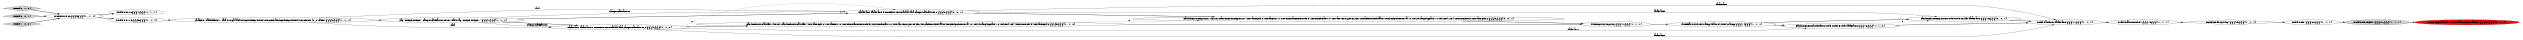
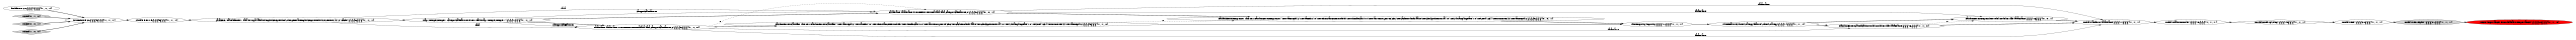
  digraph {
    rankdir=LR
    node [fillcolor=white shape=ellipse style=filled]
    edge [style=bold]
    n1 [label="Map<Integer,Integer> categoricalFeatures = new HashMap<Integer,Integer>()@@@7@@@['1', '1', '1']"]
    n2 [label="DataFrame dataFrame = TreeTests.setMetadata(data,categoricalFeatures,2)@@@8@@@['1', '1', '0']"]
    n3 [label="DataFrame dataFrame = TreeTests.setMetadata(data,categoricalFeatures,0)@@@8@@@['0', '0', '1']"]
    n4 [label="model.transform(dataFrame)@@@17@@@['1', '1', '1']"]
    n5 [label="RandomForestClassificationModel model = rf.fit(dataFrame)@@@16@@@['1', '1', '0']"]
    n6 [label="RandomForestClassifier rf = new RandomForestClassifier().setMaxDepth(2).setMaxBins(10).setMinInstancesPerNode(5).setMinInfoGain(0.0).setMaxMemoryInMB(256).setCacheNodeIds(false).setCheckpointInterval(10).setSubsamplingRate(1.0).setSeed(1234).setNumTrees(3).setMaxDepth(2)@@@9@@@['1', '1', '0']"]
    n7 [label="RandomForestRegressionModel model = rf.fit(dataFrame)@@@16@@@['0', '0', '1']"]
    n8 [label="RandomForestRegressor rf = new RandomForestRegressor().setMaxDepth(2).setMaxBins(10).setMinInstancesPerNode(5).setMinInfoGain(0.0).setMaxMemoryInMB(256).setCacheNodeIds(false).setCheckpointInterval(10).setSubsamplingRate(1.0).setSeed(1234).setNumTrees(3).setMaxDepth(2)@@@9@@@['0', '0', '1']"]
    n9 [label="double A = 2.0@@@4@@@['1', '1', '1']"]
    n10 [label="double B = -1.5@@@5@@@['1', '1', '1']"]
    n11 [label="JavaRDD<LabeledPoint> data = sc.parallelize(LogisticRegressionSuite.generateLogisticInputAsList(A,B,nPoints,42),2).cache()@@@6@@@['1', '1', '1']"]
    n12 [label="model.totalNumNodes()@@@18@@@['1', '1', '1']"]
    n13 [label="rf.setFeatureSubsetStrategy(featureSubsetStrategy)@@@14@@@['1', '1', '1']"]
    n14 [fillcolor=lightgray label="runDT['0', '1', '0']" shape=diamond]
    n15 [label="int nPoints = 20@@@3@@@['1', '1', '1']"]
    n16 [fillcolor=lightgray label="runDT['0', '0', '1']" shape=diamond]
    n17 [fillcolor=lightgray label="runDT['1', '0', '0']" shape=diamond]
    n18 [fillcolor=red label="Vector importances = model.featureImportances()@@@22@@@['0', '1', '0']"]
    n19 [label="rf.setImpurity(impurity)@@@11@@@['1', '1', '1']"]
    n20 [label="model.toDebugString()@@@19@@@['1', '1', '1']" shape=diamond]
    n21 [label="model.trees()@@@20@@@['1', '1', '1']"]
    n22 [fillcolor=lightgray label="model.treeWeights()@@@21@@@['1', '1', '1']"]
    n1 -> n2 [label=categoricalFeatures style=solid]
    n1 -> n2
    n1 -> n3
    n1 -> n3 [label=categoricalFeatures style=solid]
    n2 -> n3 [label=0 style=dashed]
    n2 -> n4 [label=dataFrame style=solid]
    n2 -> n5 [label=dataFrame style=solid]
    n2 -> n6
    n3 -> n4 [label=dataFrame style=solid]
    n3 -> n7 [label=dataFrame style=solid]
    n3 -> n8
    n4 -> n12
    n5 -> n4
    n5 -> n7 [label=0 style=dashed]
    n6 -> n8 [label=0 style=dashed]
    n6 -> n19
    n7 -> n4
    n8 -> n19
    n10 -> n11
    n11 -> n1
    n11 -> n2 [label=data style=solid]
    n11 -> n3 [label=data style=solid]
    n12 -> n20
    n13 -> n5
    n13 -> n7
    n14 -> n15
-   n15 -> n9
+   n9 -> n15
    n15 -> n10
    n16 -> n15
    n17 -> n15
    n19 -> n13
    n20 -> n21
    n21 -> n22
    n22 -> n18
  }
